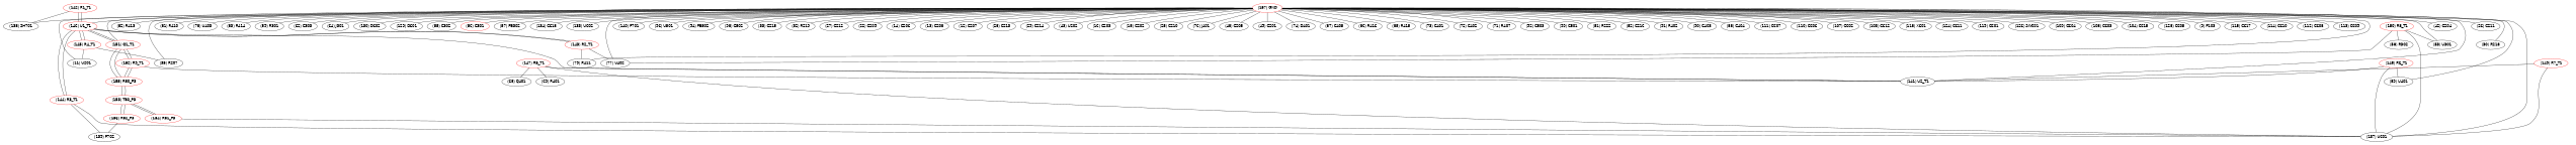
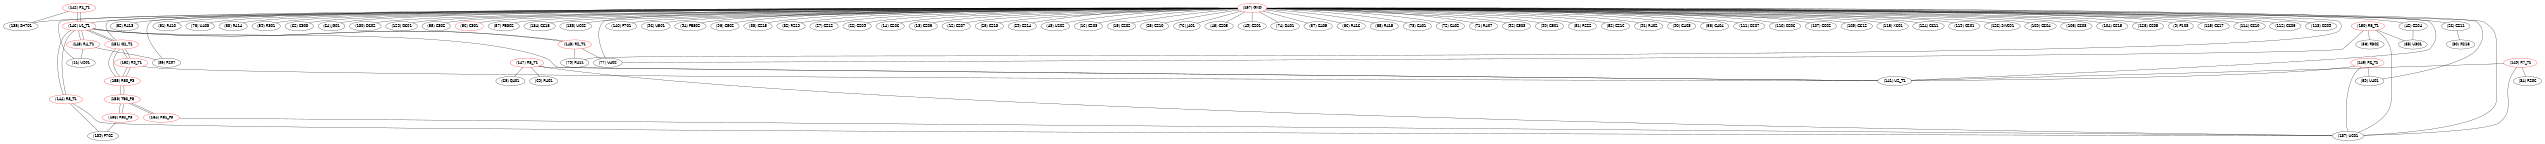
  graph {
    fontname="DejaVu Sans"
    node [fontname="DejaVu Sans"]
    edge [fontname="DejaVu Sans"]
    n1 [color=red label="(142) R1_T1"]
    n2 [label="(138) SH701"]
    n3 [color=red label="(146) U1_T1"]
    n4 [color=red label="(143) R2_T1"]
    n5 [color=red label="(144) R3_T1"]
    n6 [color=red label="(145) R4_T1"]
    n7 [label="(141) U2_T1"]
    n8 [color=red label="(151) Q1_T1"]
    n9 [label="(79) R411"]
    n10 [label="(77) U402"]
    n11 [label="(137) U601"]
    n12 [label="(139) P702"]
    n13 [label="(11) U201"]
    n14 [label="(35) R207"]
    n15 [color=red label="(155) R80_P3"]
    n16 [color=red label="(152) R9_T1"]
    n17 [color=red label="(153) T80_P3"]
    n18 [color=red label="(147) R5_T1"]
    n19 [label="(68) Q401"]
    n20 [label="(69) R401"]
    n21 [color=red label="(148) R6_T1"]
    n22 [label="(89) U401"]
    n23 [color=red label="(149) R7_T1"]
+   n24 [label="(34) R206"]
    n25 [color=red label="(150) R8_T1"]
    n26 [label="(53) U301"]
    n27 [label="(58) R302"]
    n28 [color=red label="(154) R81_P3"]
    n29 [color=red label="(156) R82_P3"]
    n30 [color=red label="(157) GND"]
    n31 [label="(82) R413"]
    n32 [label="(81) R410"]
    n33 [label="(78) U403"]
    n34 [label="(83) R414"]
    n35 [label="(59) R301"]
    n36 [label="(62) C303"]
    n37 [label="(64) J301"]
    n38 [label="(130) D602"]
    n39 [label="(129) D601"]
    n40 [label="(55) C302"]
    n41 [color=red label="(56) C301"]
    n42 [label="(57) FB302"]
    n43 [label="(134) C618"]
    n44 [label="(133) U602"]
    n45 [label="(30) R218"]
    n46 [label="(140) P701"]
    n47 [label="(96) U501"]
    n48 [label="(94) FB502"]
    n49 [label="(98) C502"]
    n50 [label="(33) C215"]
    n51 [label="(32) R219"]
    n52 [label="(27) C212"]
    n53 [label="(22) C209"]
    n54 [label="(14) C206"]
    n55 [label="(13) C208"]
    n56 [label="(12) C207"]
    n57 [label="(28) C213"]
    n58 [label="(29) C214"]
    n59 [label="(43) U202"]
    n60 [label="(42) C204"]
    n61 [label="(26) C211"]
    n62 [label="(16) C203"]
    n63 [label="(15) C202"]
    n64 [label="(25) C210"]
    n65 [label="(76) J401"]
    n66 [label="(48) C205"]
    n67 [label="(49) C201"]
    n68 [label="(74) D401"]
    n69 [label="(87) C405"]
    n70 [label="(86) R416"]
    n71 [label="(85) R415"]
    n72 [label="(73) C401"]
    n73 [label="(72) C402"]
    n74 [label="(71) R407"]
    n75 [label="(92) C503"]
    n76 [label="(99) C501"]
    n77 [label="(51) R222"]
    n78 [label="(52) C216"]
    n79 [label="(91) R402"]
    n80 [label="(90) C403"]
    n81 [label="(88) C404"]
    n82 [label="(111) C607"]
    n83 [label="(110) C606"]
    n84 [label="(107) C602"]
    n85 [label="(103) C612"]
    n86 [label="(118) X601"]
    n87 [label="(124) C611"]
    n88 [label="(119) C601"]
    n89 [label="(126) SW601"]
    n90 [label="(109) C604"]
    n91 [label="(108) C603"]
    n92 [label="(104) C615"]
    n93 [label="(128) C605"]
    n94 [label="(9) P103"]
    n95 [label="(115) C617"]
    n96 [label="(114) C610"]
    n97 [label="(112) C608"]
    n98 [label="(113) C609"]
    n1 -- n2
    n1 -- n3
    n3 -- n1
    n3 -- n4
    n3 -- n5
    n3 -- n6
    n3 -- n7
    n3 -- n8
    n4 -- n3
    n4 -- n9
    n4 -- n10
    n5 -- n3
    n5 -- n11
    n5 -- n12
    n6 -- n3
    n6 -- n13
    n6 -- n14
    n8 -- n3
    n8 -- n15
    n8 -- n16
    n15 -- n8
    n15 -- n16
    n15 -- n17
    n16 -- n7
    n16 -- n8
    n16 -- n15
    n17 -- n15
    n17 -- n28
    n17 -- n29
    n18 -- n7
    n18 -- n11
    n18 -- n19
    n18 -- n20
    n21 -- n7
    n21 -- n11
    n21 -- n22
    n23 -- n7
    n23 -- n11
+   n23 -- n24
    n25 -- n10
    n25 -- n11
    n25 -- n26
    n25 -- n27
    n28 -- n11
    n28 -- n17
    n29 -- n12
    n29 -- n17
    n30 -- n2
    n30 -- n3
    n30 -- n7
    n30 -- n8
    n30 -- n9
    n30 -- n10
    n30 -- n11
    n30 -- n13
    n30 -- n14
    n30 -- n22
-   n30 -- n26
+   n60 -- n26
    n30 -- n31
    n30 -- n32
    n30 -- n33
    n30 -- n34
    n30 -- n35
    n30 -- n36
    n30 -- n37
    n30 -- n38
    n30 -- n39
    n30 -- n40
    n30 -- n41
    n30 -- n42
    n30 -- n43
    n30 -- n44
-   n30 -- n45
+   n61 -- n45
    n30 -- n46
    n30 -- n47
    n30 -- n48
    n30 -- n49
    n30 -- n50
    n30 -- n51
    n30 -- n52
    n30 -- n53
    n30 -- n54
    n30 -- n55
    n30 -- n56
    n30 -- n57
    n30 -- n58
    n30 -- n59
    n30 -- n60
    n30 -- n61
    n30 -- n62
    n30 -- n63
    n30 -- n64
    n30 -- n65
    n30 -- n66
    n30 -- n67
    n30 -- n68
    n30 -- n69
    n30 -- n70
    n30 -- n71
    n30 -- n72
    n30 -- n73
    n30 -- n74
    n30 -- n75
    n30 -- n76
    n30 -- n77
    n30 -- n78
    n30 -- n79
    n30 -- n80
    n30 -- n81
    n30 -- n82
    n30 -- n83
    n30 -- n84
    n30 -- n85
    n30 -- n86
    n30 -- n87
    n30 -- n88
    n30 -- n89
    n30 -- n90
    n30 -- n91
    n30 -- n92
    n30 -- n93
    n30 -- n94
    n30 -- n95
    n30 -- n96
    n30 -- n97
    n30 -- n98
  }
